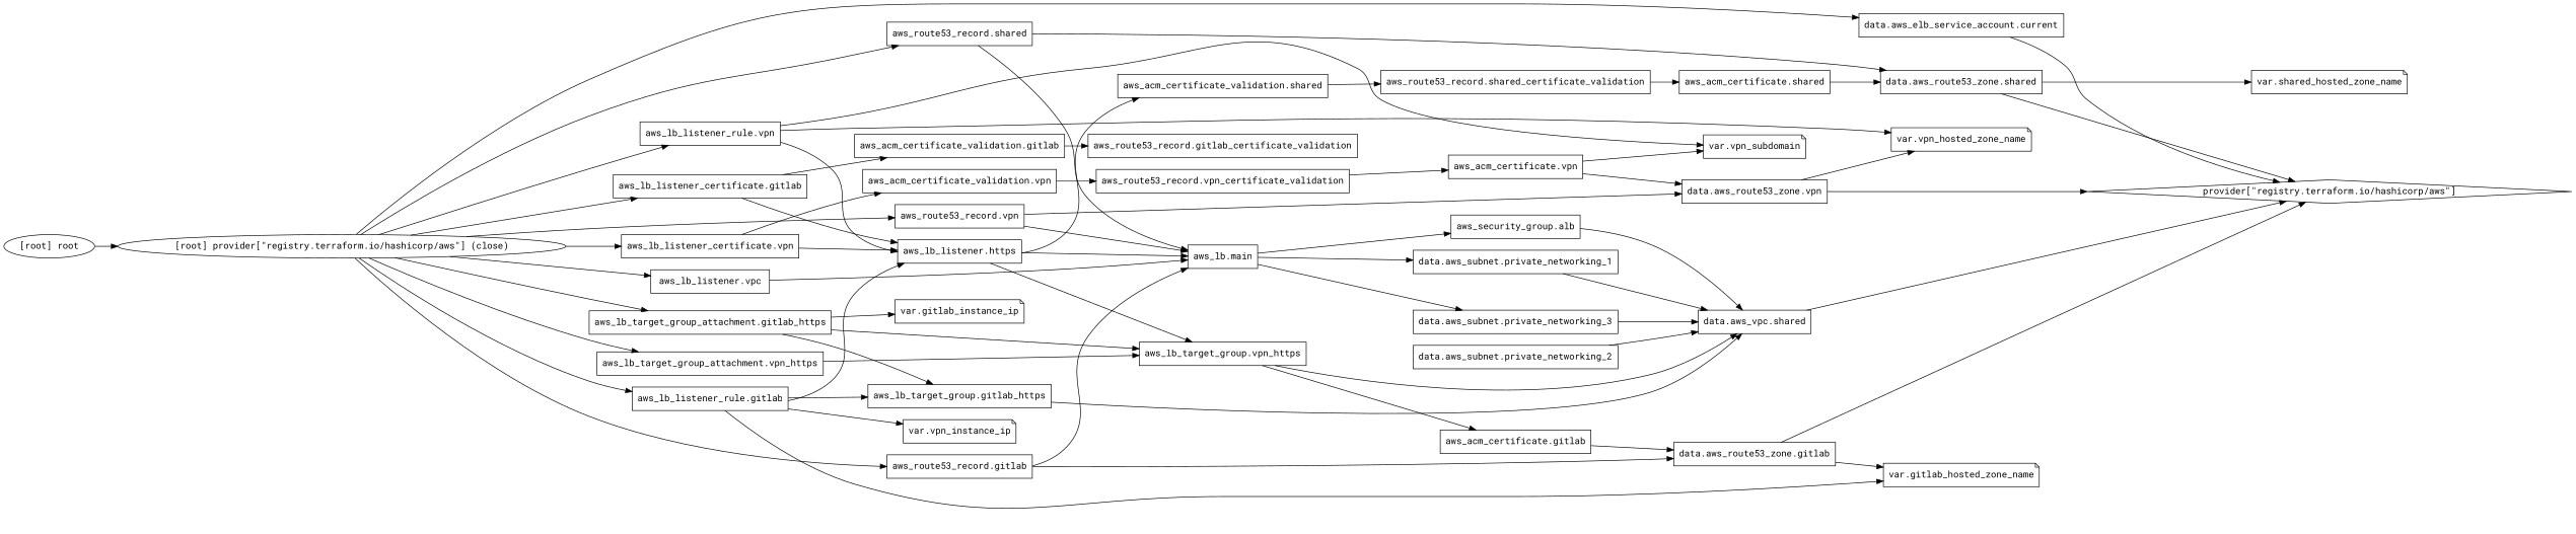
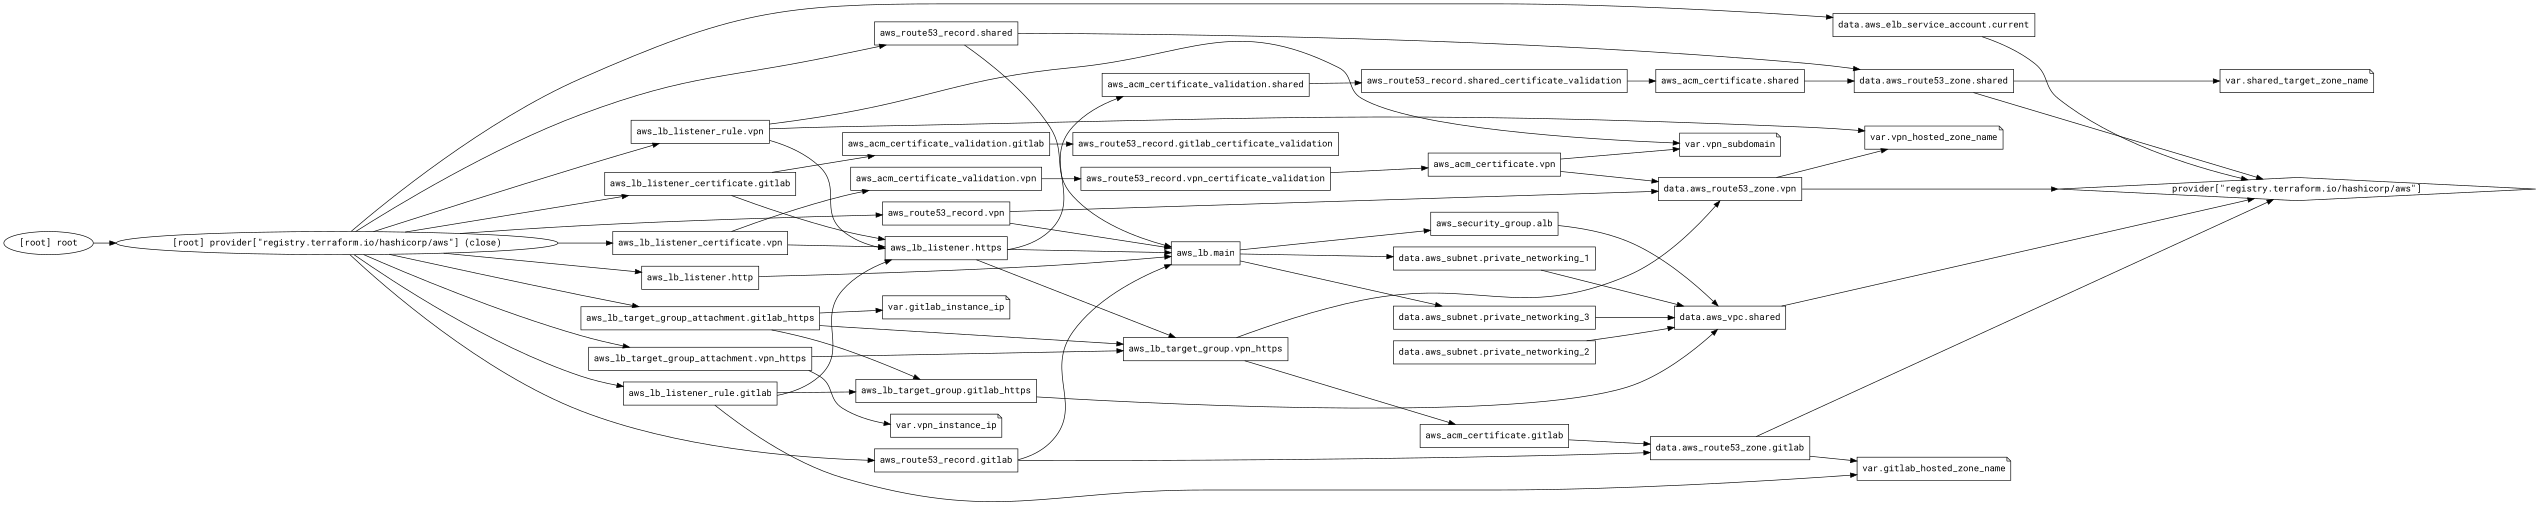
  digraph {
    compound=true
    fontname="Roboto Mono"
    newrank=true
    rankdir=LR
    node [fontname="Roboto Mono" shape=box]
    edge [fontname="Roboto Mono"]
    n1 [label="aws_acm_certificate.gitlab"]
    n2 [label="data.aws_route53_zone.gitlab"]
    n3 [label="aws_acm_certificate.shared"]
    n4 [label="data.aws_route53_zone.shared"]
    n5 [label="aws_acm_certificate.vpn"]
    n6 [label="data.aws_route53_zone.vpn"]
    n7 [label="var.vpn_subdomain" shape=note]
    n8 [label="aws_acm_certificate_validation.gitlab"]
    n9 [label="aws_route53_record.gitlab_certificate_validation"]
    n10 [label="aws_acm_certificate_validation.shared"]
    n11 [label="aws_route53_record.shared_certificate_validation"]
    n12 [label="aws_acm_certificate_validation.vpn"]
    n13 [label="aws_route53_record.vpn_certificate_validation"]
    n14 [label="aws_lb.main"]
    n15 [label="aws_security_group.alb"]
    n16 [label="data.aws_subnet.private_networking_1"]
    n17 [label="data.aws_subnet.private_networking_2"]
    n18 [label="data.aws_subnet.private_networking_3"]
-   n19 [label="aws_lb_listener.vpc"]
+   n19 [label="aws_lb_listener.http"]
    n20 [label="aws_lb_listener.https"]
    n21 [label="aws_lb_target_group.vpn_https"]
    n22 [label="aws_lb_listener_certificate.gitlab"]
    n23 [label="aws_lb_listener_certificate.vpn"]
    n24 [label="aws_lb_listener_rule.gitlab"]
    n25 [label="aws_lb_target_group.gitlab_https"]
    n26 [label="var.gitlab_hosted_zone_name" shape=note]
    n27 [label="aws_lb_listener_rule.vpn"]
    n28 [label="var.vpn_hosted_zone_name" shape=note]
    n29 [label="data.aws_vpc.shared"]
    n30 [label="aws_lb_target_group_attachment.gitlab_https"]
    n31 [label="var.gitlab_instance_ip" shape=note]
    n32 [label="aws_lb_target_group_attachment.vpn_https"]
    n33 [label="var.vpn_instance_ip" shape=note]
    n34 [label="aws_route53_record.gitlab"]
    n35 [label="aws_route53_record.shared"]
    n36 [label="aws_route53_record.vpn"]
    n37 [label="data.aws_elb_service_account.current"]
    n38 [label="provider[\"registry.terraform.io/hashicorp/aws\"]" shape=diamond]
-   n39 [label="var.shared_hosted_zone_name" shape=note]
+   n39 [label="var.shared_target_zone_name" shape=note]
    "[root] provider[\"registry.terraform.io/hashicorp/aws\"] (close)" [shape=""]
    "[root] root" [shape=""]
    subgraph sub_1 {
      n1
      n2
      n3
      n4
      n5
      n6
      n7
      n8
      n9
      n10
      n11
      n12
      n13
      n14
      n15
      n16
      n17
      n18
      n19
      n20
      n21
      n22
      n23
      n24
      n25
      n26
      n27
      n28
      n29
      n30
      n31
      n32
      n33
      n34
      n35
      n36
      n37
      n38
      n39
      "[root] provider[\"registry.terraform.io/hashicorp/aws\"] (close)"
      "[root] root"
    }
    n1 -> n2
    n2 -> n26
    n2 -> n38
    n3 -> n4
    n4 -> n38
    n4 -> n39
    n5 -> n6
    n5 -> n7
    n6 -> n28
    n6 -> n38
    n8 -> n9
    n10 -> n11
    n11 -> n3
    n12 -> n13
    n13 -> n5
    n14 -> n15
    n14 -> n16
    n14 -> n18
    n15 -> n29
    n16 -> n29
    n17 -> n29
    n18 -> n29
    n19 -> n14
    n20 -> n10
    n20 -> n14
    n20 -> n21
    n21 -> n1
-   n21 -> n29
+   n21 -> n6
    n22 -> n8
    n22 -> n20
    n23 -> n12
    n23 -> n20
    n24 -> n20
    n24 -> n25
    n24 -> n26
    n25 -> n29
    n27 -> n7
    n27 -> n20
    n27 -> n28
    n29 -> n38
    n30 -> n21
    n30 -> n25
    n30 -> n31
    n32 -> n21
-   n24 -> n33
+   n32 -> n33
    n34 -> n2
    n34 -> n14
    n35 -> n4
    n35 -> n14
    n36 -> n6
    n36 -> n14
    n37 -> n38
    "[root] provider[\"registry.terraform.io/hashicorp/aws\"] (close)" -> n19
    "[root] provider[\"registry.terraform.io/hashicorp/aws\"] (close)" -> n22
    "[root] provider[\"registry.terraform.io/hashicorp/aws\"] (close)" -> n23
    "[root] provider[\"registry.terraform.io/hashicorp/aws\"] (close)" -> n24
    "[root] provider[\"registry.terraform.io/hashicorp/aws\"] (close)" -> n27
    "[root] provider[\"registry.terraform.io/hashicorp/aws\"] (close)" -> n30
    "[root] provider[\"registry.terraform.io/hashicorp/aws\"] (close)" -> n32
    "[root] provider[\"registry.terraform.io/hashicorp/aws\"] (close)" -> n34
    "[root] provider[\"registry.terraform.io/hashicorp/aws\"] (close)" -> n35
    "[root] provider[\"registry.terraform.io/hashicorp/aws\"] (close)" -> n36
    "[root] provider[\"registry.terraform.io/hashicorp/aws\"] (close)" -> n37
    "[root] root" -> "[root] provider[\"registry.terraform.io/hashicorp/aws\"] (close)"
  }
